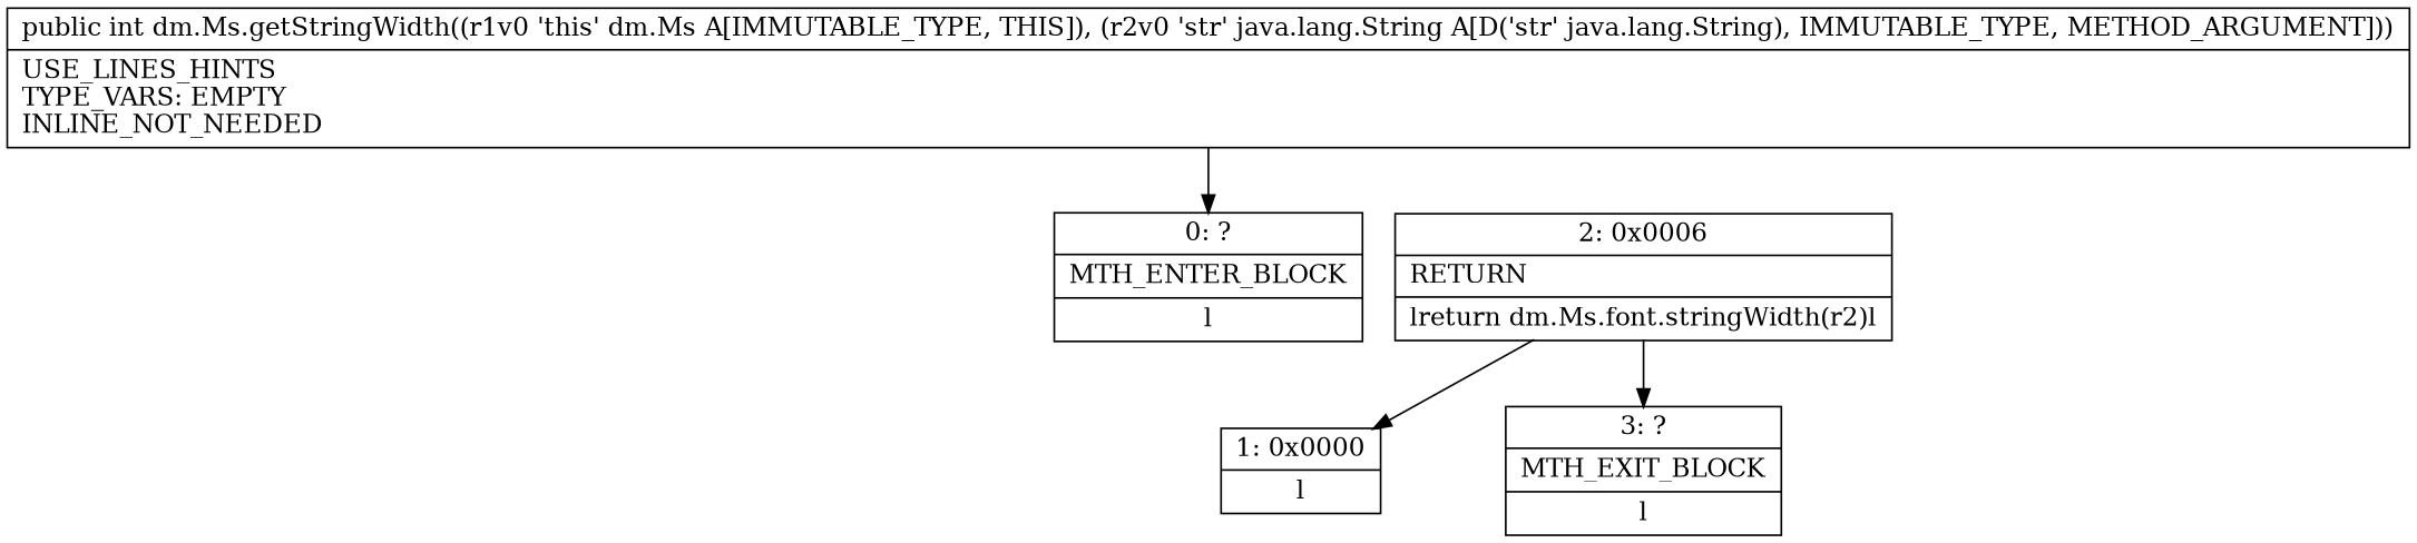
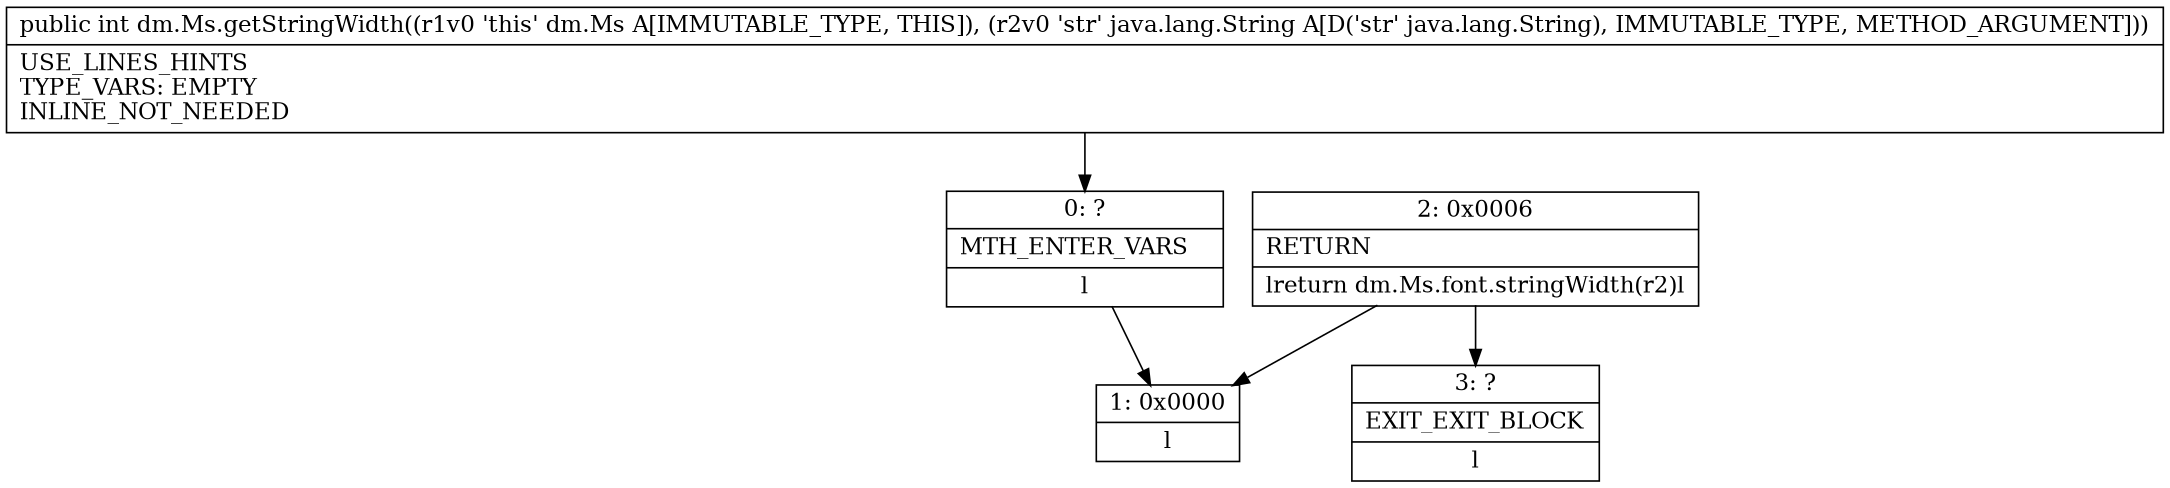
  digraph {
    node [shape=record]
-   n1 [label="{0\:\ ?|MTH_ENTER_BLOCK\l|l}"]
+   n1 [label="{0\:\ ?|MTH_ENTER_VARS\l|l}"]
    n2 [label="{1\:\ 0x0000|l}"]
    n3 [label="{2\:\ 0x0006|RETURN\l|lreturn dm.Ms.font.stringWidth(r2)l}"]
-   n4 [label="{3\:\ ?|MTH_EXIT_BLOCK\l|l}"]
+   n4 [label="{3\:\ ?|EXIT_EXIT_BLOCK\l|l}"]
    n5 [label="{public int dm.Ms.getStringWidth((r1v0 'this' dm.Ms A[IMMUTABLE_TYPE, THIS]), (r2v0 'str' java.lang.String A[D('str' java.lang.String), IMMUTABLE_TYPE, METHOD_ARGUMENT]))  | USE_LINES_HINTS\lTYPE_VARS: EMPTY\lINLINE_NOT_NEEDED\l}"]
+   n1 -> n2
    n3 -> n2
    n3 -> n4
    n5 -> n1
  }
